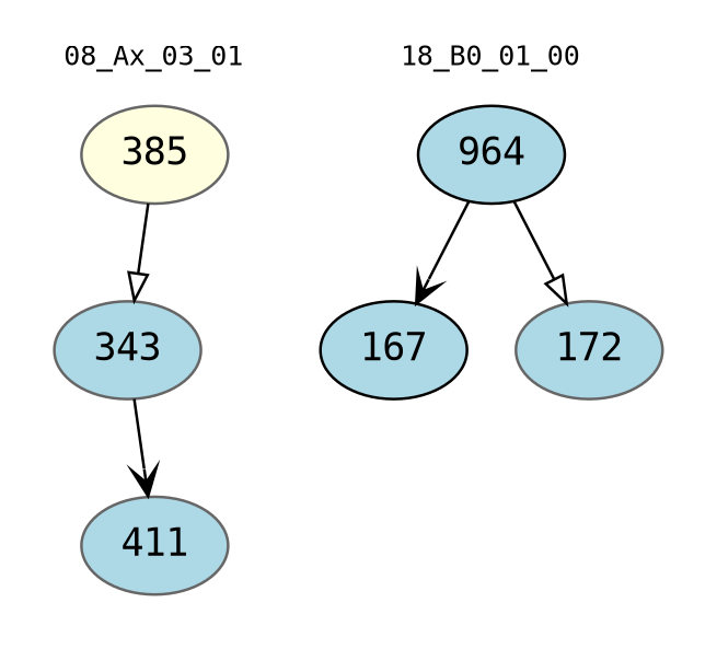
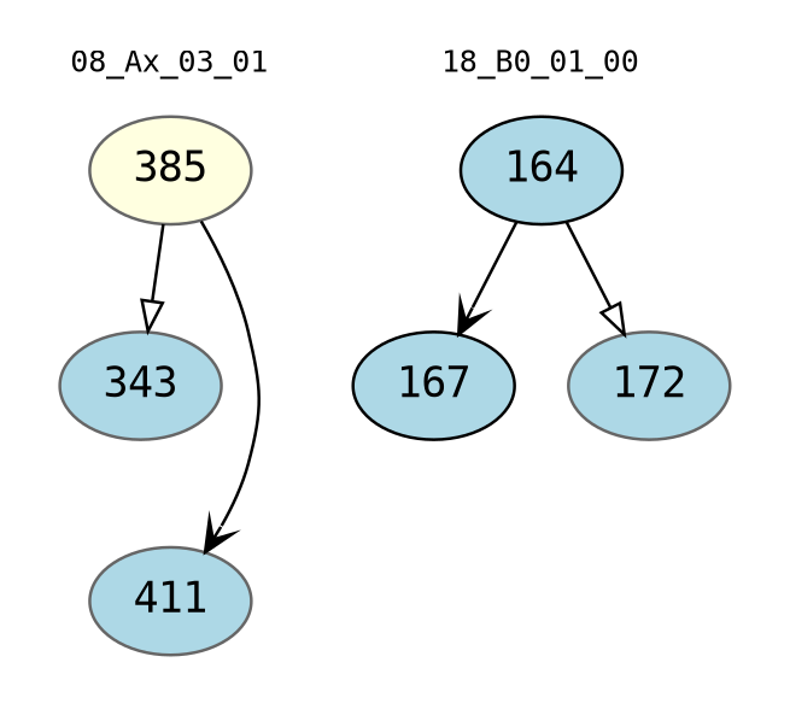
  digraph {
    fontname="DejaVu Sans Mono"
    node [color=gray40 fillcolor=lightblue fontname="DejaVu Sans Mono" style=filled]
    edge [arrowhead=onormal color=black fontname="DejaVu Sans Mono"]
    n1 [fillcolor=lightyellow label=385]
    n2 [label=343]
    n3 [label=411]
-   n4 [color=black label=964]
+   n4 [color=black label=164]
    n5 [color=black label=167]
    n6 [label=172]
    subgraph cluster_1 {
      color=white
      fontsize=10
      label="08_Ax_03_01"
      n1
      n2
      n3
    }
    subgraph cluster_2 {
      color=white
      fontsize=10
      label="18_B0_01_00"
      n4
      n5
      n6
    }
    n1 -> n2
-   n2 -> n3 [arrowhead=vee]
+   n1 -> n3 [arrowhead=vee]
    n4 -> n5 [arrowhead=vee]
    n4 -> n6
  }
